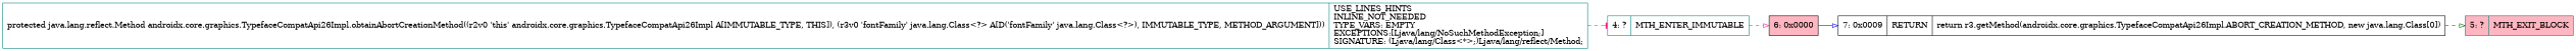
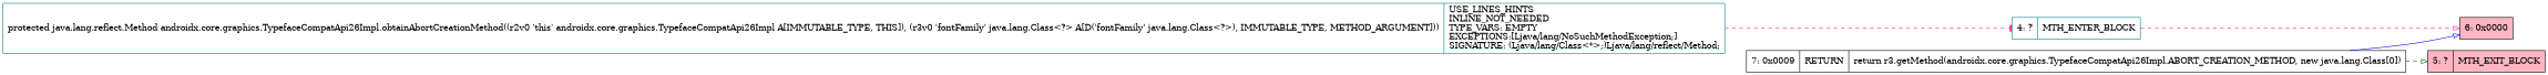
  digraph {
    fontname="DejaVu Serif"
    rankdir=LR
    node [color=black fillcolor=white fontname="DejaVu Serif" shape=record style=filled]
    edge [arrowhead=onormal color=deeppink fontname="DejaVu Serif" style=dashed]
-   n1 [color=teal label="{4\:\ ?|MTH_ENTER_IMMUTABLE\l}"]
+   n1 [color=teal label="{4\:\ ?|MTH_ENTER_BLOCK\l}"]
    n2 [fillcolor=lightpink label="{6\:\ 0x0000}"]
    n3 [label="{7\:\ 0x0009|RETURN\l|return r3.getMethod(androidx.core.graphics.TypefaceCompatApi26Impl.ABORT_CREATION_METHOD, new java.lang.Class[0])\l}"]
-   n4 [color=teal fillcolor=lightpink label="{5\:\ ?|MTH_EXIT_BLOCK\l}"]
+   n4 [fillcolor=lightpink label="{5\:\ ?|MTH_EXIT_BLOCK\l}"]
    n5 [color=teal label="{protected java.lang.reflect.Method androidx.core.graphics.TypefaceCompatApi26Impl.obtainAbortCreationMethod((r2v0 'this' androidx.core.graphics.TypefaceCompatApi26Impl A[IMMUTABLE_TYPE, THIS]), (r3v0 'fontFamily' java.lang.Class\<?\> A[D('fontFamily' java.lang.Class\<?\>), IMMUTABLE_TYPE, METHOD_ARGUMENT]))  | USE_LINES_HINTS\lINLINE_NOT_NEEDED\lTYPE_VARS: EMPTY\lEXCEPTIONS:[Ljava\/lang\/NoSuchMethodException;]\lSIGNATURE: (Ljava\/lang\/Class\<*\>;)Ljava\/lang\/reflect\/Method;\l}"]
    n1 -> n2
-   n2 -> n3 [color=blue style=solid]
+   n3 -> n2 [color=blue style=solid]
    n3 -> n4 [color=darkgreen]
    n5 -> n1 [arrowhead=tee]
  }
